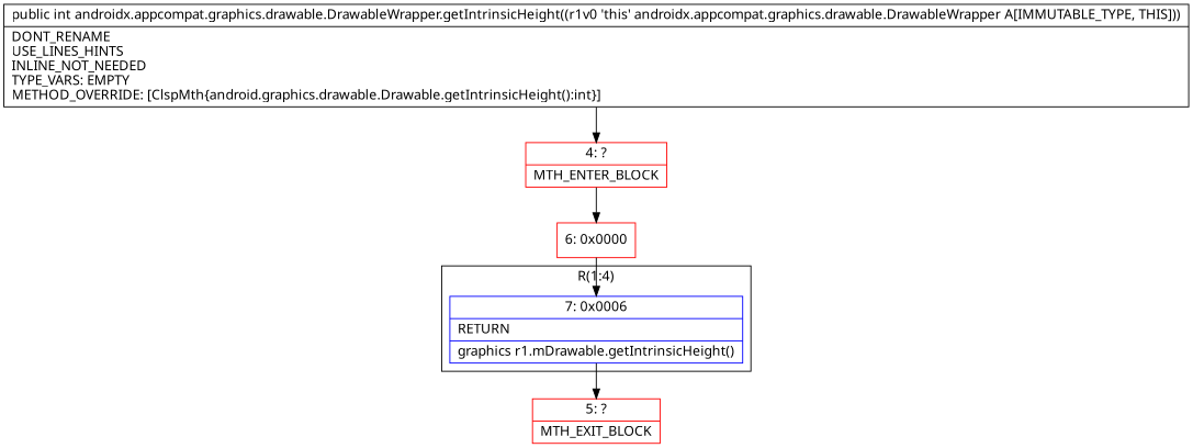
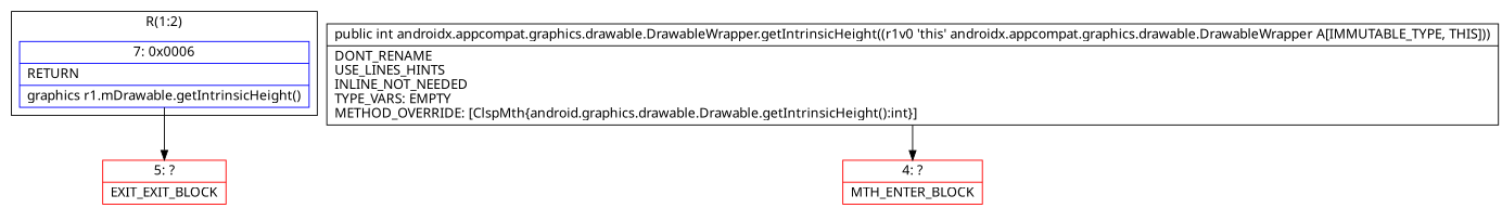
  digraph {
    fontname="Noto Sans"
    node [color=red fontname="Noto Sans" shape=record]
    edge [fontname="Noto Sans"]
    n1 [color=blue label="{7\:\ 0x0006|RETURN\l|graphics r1.mDrawable.getIntrinsicHeight()\l}"]
-   n2 [label="{5\:\ ?|MTH_EXIT_BLOCK\l}"]
+   n2 [label="{5\:\ ?|EXIT_EXIT_BLOCK\l}"]
    n3 [label="{4\:\ ?|MTH_ENTER_BLOCK\l}"]
-   n4 [label="{6\:\ 0x0000}"]
    n5 [label="{public int androidx.appcompat.graphics.drawable.DrawableWrapper.getIntrinsicHeight((r1v0 'this' androidx.appcompat.graphics.drawable.DrawableWrapper A[IMMUTABLE_TYPE, THIS]))  | DONT_RENAME\lUSE_LINES_HINTS\lINLINE_NOT_NEEDED\lTYPE_VARS: EMPTY\lMETHOD_OVERRIDE: [ClspMth\{android.graphics.drawable.Drawable.getIntrinsicHeight():int\}]\l}" color=""]
    subgraph cluster_1 {
-     label="R(1:4)"
+     label="R(1:2)"
      n1
    }
    n1 -> n2
-   n3 -> n4
-   n4 -> n1
    n5 -> n3
  }
